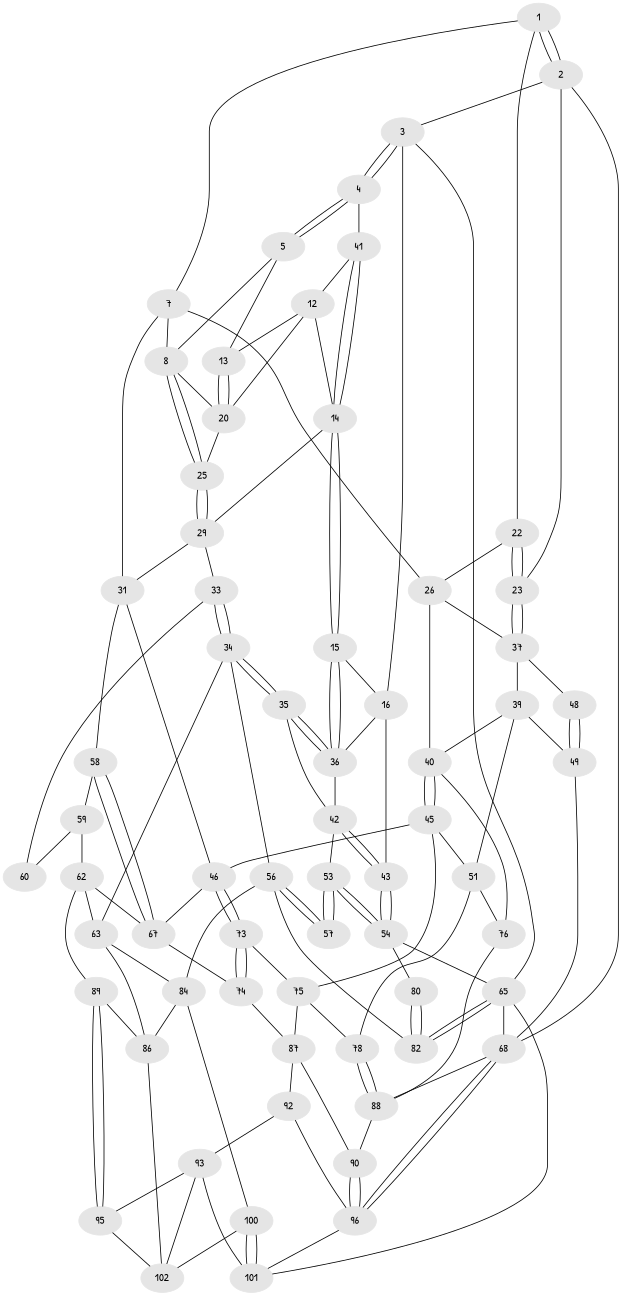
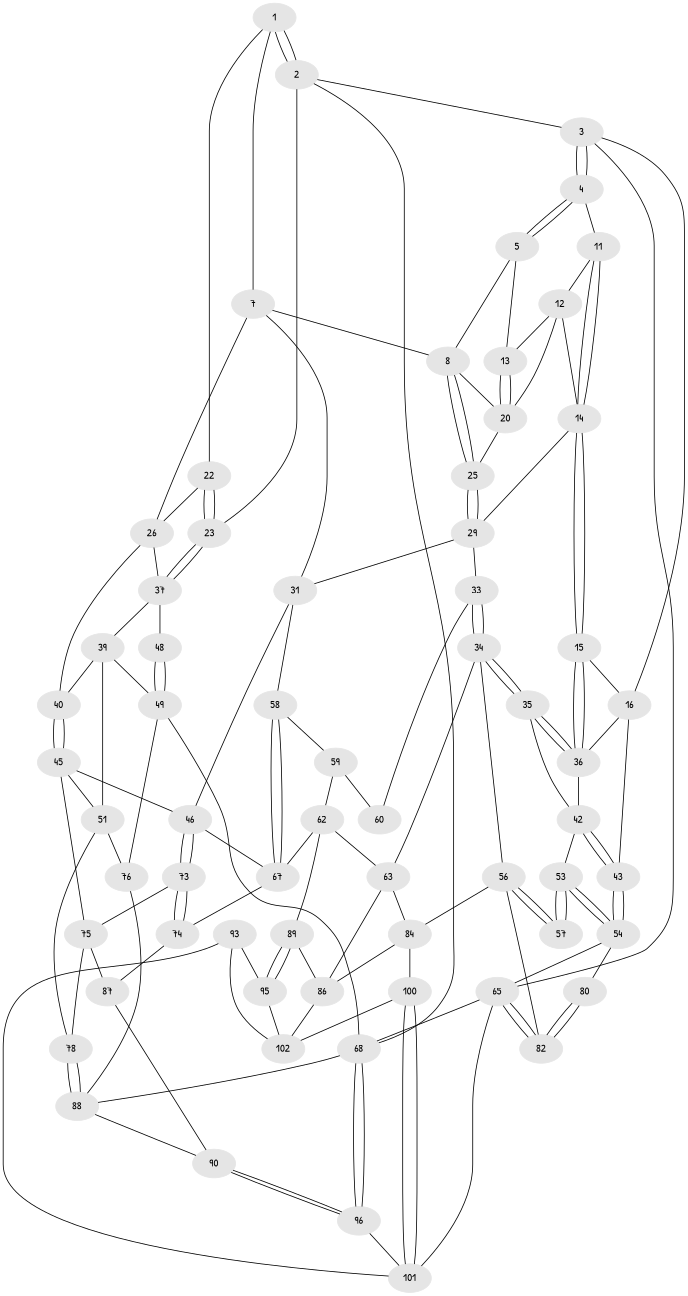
  graph {
    fontname="Patrick Hand"
    node [color=gray90 fontname="Patrick Hand" style=filled]
    edge [fontname="Patrick Hand"]
    1 [super="+6"]
    2
    7 [super="+28"]
    22
    3
    23 [super="+24"]
    68 [super="+69"]
    8 [super="+9"]
    26 [super="+27"]
    31 [super="+32"]
    4
    16 [super="+17"]
    65 [super="+66"]
    37 [super="+38"]
    88 [super="+89"]
    96 [super="+97"]
    5 [super="+10"]
-   11 [label=41]
+   11
    36 [super="+41"]
    43
    82
    101 [super="+104"]
    13
    12 [super="+18"]
    14 [super="+19"]
    20 [super="+21"]
    25
    40
    46 [super="+47"]
    58
    29 [super="+30"]
    15
    33
    42 [super="+44"]
    54 [super="+64"]
    48
    39 [super="+50"]
    49 [super="+70"]
    45 [super="+52"]
    34 [super="+55"]
    60
    67 [super="+71"]
    73
    59 [super="+61"]
    35
    56 [super="+81"]
    63 [super="+83"]
    57
    84 [super="+99"]
    86 [super="+98"]
    53
    51 [super="+77"]
    76
    78
    75 [super="+79"]
    80
    87 [super="+91"]
    74
    100
    62 [super="+72"]
    n61 [label=89]
    95
    102 [super="+103"]
    90
-   92
    93 [super="+94"]
    1 -- 2
    1 -- 2
    1 -- 7
    1 -- 22
    2 -- 3
    2 -- 23
    2 -- 68
    7 -- 8
    7 -- 26
    7 -- 31
    22 -- 23
    22 -- 23
    22 -- 26
    3 -- 4
    3 -- 4
    3 -- 16
    3 -- 65
    23 -- 37
    23 -- 37
    68 -- 88
    68 -- 96
    68 -- 96
    8 -- 20
    8 -- 25
    8 -- 25
    26 -- 37
    26 -- 40
    31 -- 46
    31 -- 58
    4 -- 5
    4 -- 5
    4 -- 11
    16 -- 36
    16 -- 43
    65 -- 68
    65 -- 82
    65 -- 82
    65 -- 101
    37 -- 48
    37 -- 39
    88 -- 90
    96 -- 101
    5 -- 8
    5 -- 13
    11 -- 12
    11 -- 14
    11 -- 14
    36 -- 42
    43 -- 54
    43 -- 54
    13 -- 20
    13 -- 20
    12 -- 13
    12 -- 14
    12 -- 20
    14 -- 29
    14 -- 15
    14 -- 15
    20 -- 25
    25 -- 29
    25 -- 29
    40 -- 45
    40 -- 45
    46 -- 67
    46 -- 73
    46 -- 73
    58 -- 67
    58 -- 67
    58 -- 59
    29 -- 31
    29 -- 33
    15 -- 16
    15 -- 36
    15 -- 36
    33 -- 34
    33 -- 34
    33 -- 60
    42 -- 43
    42 -- 43
    42 -- 53
    54 -- 65
    54 -- 80
    48 -- 49
    48 -- 49
    39 -- 40
    39 -- 49
    39 -- 51
    49 -- 68
-   40 -- 76
+   49 -- 76
    45 -- 46
    45 -- 51
    45 -- 75
    34 -- 35
    34 -- 35
    34 -- 56
    34 -- 63
    67 -- 74
    73 -- 75
    73 -- 74
    73 -- 74
    59 -- 60 [weight=2]
    59 -- 62
    35 -- 36
    35 -- 36
    35 -- 42
    56 -- 82
    56 -- 57
    56 -- 57
    56 -- 84
    63 -- 84
    63 -- 86
    84 -- 86
    84 -- 100
    86 -- 102
    53 -- 54
    53 -- 54
    53 -- 57
    53 -- 57
    51 -- 76
    51 -- 78
    76 -- 88
    78 -- 88
    78 -- 88
    75 -- 78
    75 -- 87
    80 -- 82
    80 -- 82
    87 -- 90
-   87 -- 92
    74 -- 87
    100 -- 101
    100 -- 101
    100 -- 102
    62 -- 67
    62 -- 63
    62 -- n61
    n61 -- 86
    n61 -- 95
    n61 -- 95
    95 -- 102
    90 -- 96
    90 -- 96
-   92 -- 96
-   92 -- 93
    93 -- 101
    93 -- 95
    93 -- 102
  }
